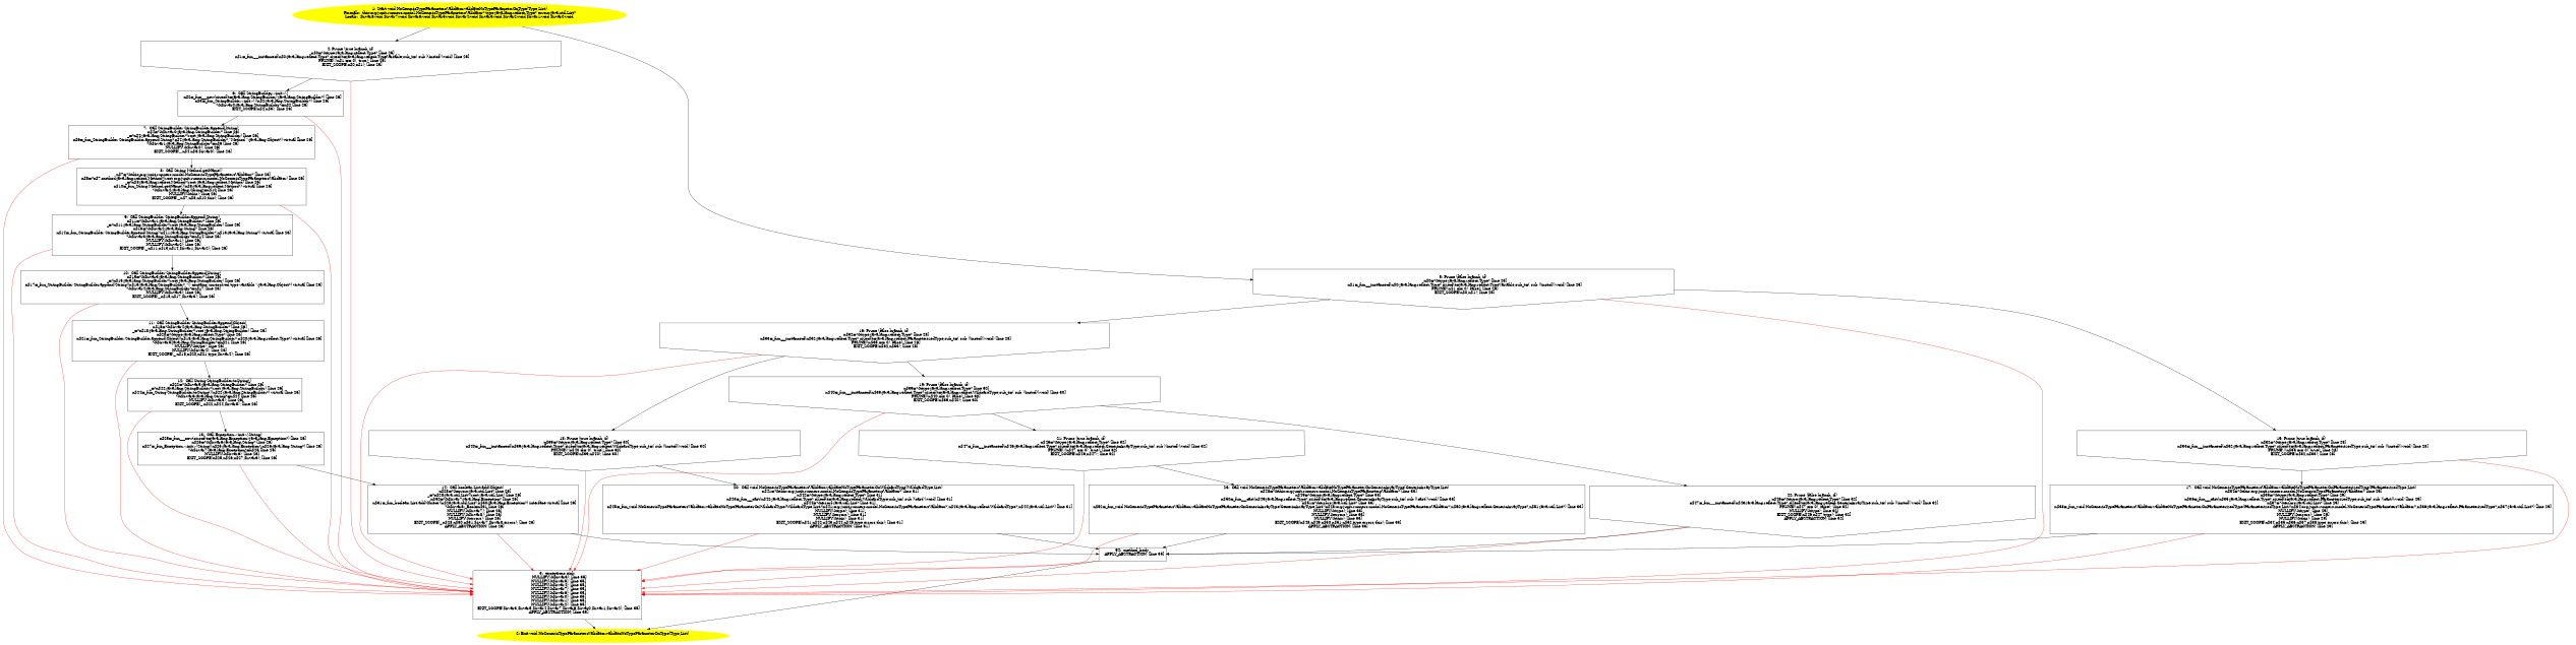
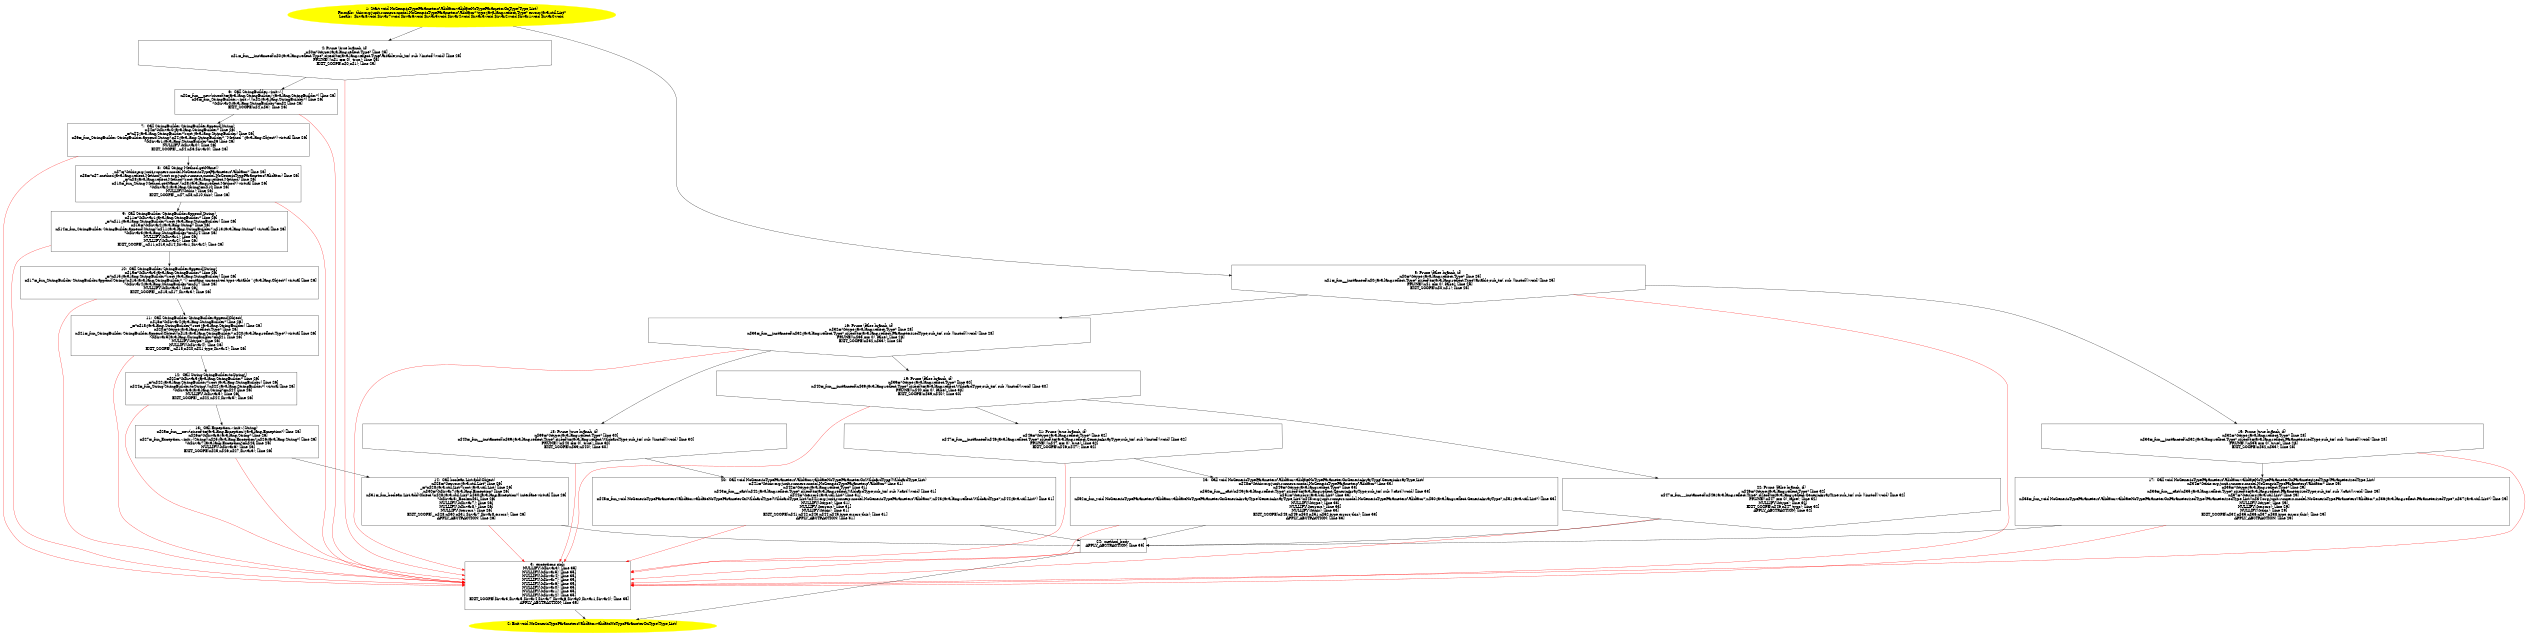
  digraph {
    node [shape=box]
    n1 [color=yellow label="1: Start void NoGenericTypeParametersValidator.validateNoTypeParameterOnType(Type,List)\nFormals:  this:org.junit.runners.model.NoGenericTypeParametersValidator* type:java.lang.reflect.Type* errors:java.util.List*\nLocals:  $irvar8:void $irvar7:void $irvar6:void $irvar5:void $irvar4:void $irvar3:void $irvar2:void $irvar1:void $irvar0:void \n  " style=filled shape=""]
    n2 [label="4: Prune (true branch, if) \n   n$0=*&type:java.lang.reflect.Type* [line 25]\n  n$1=_fun___instanceof(n$0:java.lang.reflect.Type*,sizeof(t=java.lang.reflect.TypeVariable;sub_t=( sub )(instof)):void) [line 25]\n  PRUNE(!(n$1 == 0), true); [line 25]\n  EXIT_SCOPE(n$0,n$1); [line 25]\n " shape=invhouse]
    n3 [label="5: Prune (false branch, if) \n   n$0=*&type:java.lang.reflect.Type* [line 25]\n  n$1=_fun___instanceof(n$0:java.lang.reflect.Type*,sizeof(t=java.lang.reflect.TypeVariable;sub_t=( sub )(instof)):void) [line 25]\n  PRUNE((n$1 == 0), false); [line 25]\n  EXIT_SCOPE(n$0,n$1); [line 25]\n " shape=invhouse]
    n4 [label="3:  exceptions sink \n   NULLIFY(&$irvar3); [line 35]\n  NULLIFY(&$irvar5); [line 35]\n  NULLIFY(&$irvar4); [line 35]\n  NULLIFY(&$irvar7); [line 35]\n  NULLIFY(&$irvar6); [line 35]\n  NULLIFY(&$irvar0); [line 35]\n  NULLIFY(&$irvar1); [line 35]\n  NULLIFY(&$irvar2); [line 35]\n  EXIT_SCOPE($irvar3,$irvar5,$irvar4,$irvar7,$irvar6,$irvar0,$irvar1,$irvar2); [line 35]\n  APPLY_ABSTRACTION; [line 35]\n "]
    n5 [label="6:  Call StringBuilder.<init>() \n   n$2=_fun___new(sizeof(t=java.lang.StringBuilder):java.lang.StringBuilder*) [line 26]\n  n$3=_fun_StringBuilder.<init>()(n$2:java.lang.StringBuilder*) [line 26]\n  *&$irvar0:java.lang.StringBuilder*=n$2 [line 26]\n  EXIT_SCOPE(n$2,n$3); [line 26]\n "]
    n6 [label="15: Prune (true branch, if) \n   n$32=*&type:java.lang.reflect.Type* [line 28]\n  n$33=_fun___instanceof(n$32:java.lang.reflect.Type*,sizeof(t=java.lang.reflect.ParameterizedType;sub_t=( sub )(instof)):void) [line 28]\n  PRUNE(!(n$33 == 0), true); [line 28]\n  EXIT_SCOPE(n$32,n$33); [line 28]\n " shape=invhouse]
    n7 [label="16: Prune (false branch, if) \n   n$32=*&type:java.lang.reflect.Type* [line 28]\n  n$33=_fun___instanceof(n$32:java.lang.reflect.Type*,sizeof(t=java.lang.reflect.ParameterizedType;sub_t=( sub )(instof)):void) [line 28]\n  PRUNE((n$33 == 0), false); [line 28]\n  EXIT_SCOPE(n$32,n$33); [line 28]\n " shape=invhouse]
    n8 [color=yellow label="2: Exit void NoGenericTypeParametersValidator.validateNoTypeParameterOnType(Type,List) \n  " style=filled shape=""]
    n9 [label="7:  Call StringBuilder StringBuilder.append(String) \n   n$4=*&$irvar0:java.lang.StringBuilder* [line 26]\n  _=*n$4:java.lang.StringBuilder*(root java.lang.StringBuilder) [line 26]\n  n$6=_fun_StringBuilder StringBuilder.append(String)(n$4:java.lang.StringBuilder*,\"Method \":java.lang.Object*) virtual [line 26]\n  *&$irvar1:java.lang.StringBuilder*=n$6 [line 26]\n  NULLIFY(&$irvar0); [line 26]\n  EXIT_SCOPE(_,n$4,n$6,$irvar0); [line 26]\n "]
    n10 [label="17:  Call void NoGenericTypeParametersValidator.validateNoTypeParameterOnParameterizedType(ParameterizedType,List) \n   n$34=*&this:org.junit.runners.model.NoGenericTypeParametersValidator* [line 29]\n  n$35=*&type:java.lang.reflect.Type* [line 29]\n  n$36=_fun___cast(n$35:java.lang.reflect.Type*,sizeof(t=java.lang.reflect.ParameterizedType;sub_t=( sub )(cast)):void) [line 29]\n  n$37=*&errors:java.util.List* [line 29]\n  n$38=_fun_void NoGenericTypeParametersValidator.validateNoTypeParameterOnParameterizedType(ParameterizedType,List)(n$34:org.junit.runners.model.NoGenericTypeParametersValidator*,n$36:java.lang.reflect.ParameterizedType*,n$37:java.util.List*) [line 29]\n  NULLIFY(&type); [line 29]\n  NULLIFY(&errors); [line 29]\n  NULLIFY(&this); [line 29]\n  EXIT_SCOPE(n$34,n$35,n$36,n$37,n$38,type,errors,this); [line 29]\n  APPLY_ABSTRACTION; [line 29]\n "]
    n11 [label="18: Prune (true branch, if) \n   n$39=*&type:java.lang.reflect.Type* [line 30]\n  n$40=_fun___instanceof(n$39:java.lang.reflect.Type*,sizeof(t=java.lang.reflect.WildcardType;sub_t=( sub )(instof)):void) [line 30]\n  PRUNE(!(n$40 == 0), true); [line 30]\n  EXIT_SCOPE(n$39,n$40); [line 30]\n " shape=invhouse]
    n12 [label="19: Prune (false branch, if) \n   n$39=*&type:java.lang.reflect.Type* [line 30]\n  n$40=_fun___instanceof(n$39:java.lang.reflect.Type*,sizeof(t=java.lang.reflect.WildcardType;sub_t=( sub )(instof)):void) [line 30]\n  PRUNE((n$40 == 0), false); [line 30]\n  EXIT_SCOPE(n$39,n$40); [line 30]\n " shape=invhouse]
    n13 [label="8:  Call String Method.getName() \n   n$7=*&this:org.junit.runners.model.NoGenericTypeParametersValidator* [line 26]\n  n$8=*n$7.method:java.lang.reflect.Method*(root org.junit.runners.model.NoGenericTypeParametersValidator) [line 26]\n  _=*n$8:java.lang.reflect.Method*(root java.lang.reflect.Method) [line 26]\n  n$10=_fun_String Method.getName()(n$8:java.lang.reflect.Method*) virtual [line 26]\n  *&$irvar2:java.lang.String*=n$10 [line 26]\n  NULLIFY(&this); [line 26]\n  EXIT_SCOPE(_,n$7,n$8,n$10,this); [line 26]\n "]
    n14 [label="9:  Call StringBuilder StringBuilder.append(String) \n   n$11=*&$irvar1:java.lang.StringBuilder* [line 26]\n  _=*n$11:java.lang.StringBuilder*(root java.lang.StringBuilder) [line 26]\n  n$13=*&$irvar2:java.lang.String* [line 26]\n  n$14=_fun_StringBuilder StringBuilder.append(String)(n$11:java.lang.StringBuilder*,n$13:java.lang.String*) virtual [line 26]\n  *&$irvar3:java.lang.StringBuilder*=n$14 [line 26]\n  NULLIFY(&$irvar1); [line 26]\n  NULLIFY(&$irvar2); [line 26]\n  EXIT_SCOPE(_,n$11,n$13,n$14,$irvar1,$irvar2); [line 26]\n "]
    n15 [label="10:  Call StringBuilder StringBuilder.append(String) \n   n$15=*&$irvar3:java.lang.StringBuilder* [line 26]\n  _=*n$15:java.lang.StringBuilder*(root java.lang.StringBuilder) [line 26]\n  n$17=_fun_StringBuilder StringBuilder.append(String)(n$15:java.lang.StringBuilder*,\"() contains unresolved type variable \":java.lang.Object*) virtual [line 26]\n  *&$irvar4:java.lang.StringBuilder*=n$17 [line 26]\n  NULLIFY(&$irvar3); [line 26]\n  EXIT_SCOPE(_,n$15,n$17,$irvar3); [line 26]\n "]
    n16 [label="11:  Call StringBuilder StringBuilder.append(Object) \n   n$18=*&$irvar4:java.lang.StringBuilder* [line 26]\n  _=*n$18:java.lang.StringBuilder*(root java.lang.StringBuilder) [line 26]\n  n$20=*&type:java.lang.reflect.Type* [line 26]\n  n$21=_fun_StringBuilder StringBuilder.append(Object)(n$18:java.lang.StringBuilder*,n$20:java.lang.reflect.Type*) virtual [line 26]\n  *&$irvar5:java.lang.StringBuilder*=n$21 [line 26]\n  NULLIFY(&type); [line 26]\n  NULLIFY(&$irvar4); [line 26]\n  EXIT_SCOPE(_,n$18,n$20,n$21,type,$irvar4); [line 26]\n "]
    n17 [label="12:  Call String StringBuilder.toString() \n   n$22=*&$irvar5:java.lang.StringBuilder* [line 26]\n  _=*n$22:java.lang.StringBuilder*(root java.lang.StringBuilder) [line 26]\n  n$24=_fun_String StringBuilder.toString()(n$22:java.lang.StringBuilder*) virtual [line 26]\n  *&$irvar6:java.lang.String*=n$24 [line 26]\n  NULLIFY(&$irvar5); [line 26]\n  EXIT_SCOPE(_,n$22,n$24,$irvar5); [line 26]\n "]
    n18 [label="13:  Call Exception.<init>(String) \n   n$25=_fun___new(sizeof(t=java.lang.Exception):java.lang.Exception*) [line 26]\n  n$26=*&$irvar6:java.lang.String* [line 26]\n  n$27=_fun_Exception.<init>(String)(n$25:java.lang.Exception*,n$26:java.lang.String*) [line 26]\n  *&$irvar7:java.lang.Exception*=n$25 [line 26]\n  NULLIFY(&$irvar6); [line 26]\n  EXIT_SCOPE(n$25,n$26,n$27,$irvar6); [line 26]\n "]
    n19 [label="14:  Call boolean List.add(Object) \n   n$28=*&errors:java.util.List* [line 26]\n  _=*n$28:java.util.List*(root java.util.List) [line 26]\n  n$30=*&$irvar7:java.lang.Exception* [line 26]\n  n$31=_fun_boolean List.add(Object)(n$28:java.util.List*,n$30:java.lang.Exception*) interface virtual [line 26]\n  *&$irvar8:_Bool=n$31 [line 26]\n  NULLIFY(&$irvar7); [line 26]\n  NULLIFY(&$irvar8); [line 26]\n  NULLIFY(&errors); [line 26]\n  EXIT_SCOPE(_,n$28,n$30,n$31,$irvar7,$irvar8,errors); [line 26]\n  APPLY_ABSTRACTION; [line 26]\n "]
-   n20 [label="94:  method_body \n   APPLY_ABSTRACTION; [line 35]\n "]
+   n20 [label="24:  method_body \n   APPLY_ABSTRACTION; [line 35]\n "]
    n21 [label="20:  Call void NoGenericTypeParametersValidator.validateNoTypeParameterOnWildcardType(WildcardType,List) \n   n$41=*&this:org.junit.runners.model.NoGenericTypeParametersValidator* [line 31]\n  n$42=*&type:java.lang.reflect.Type* [line 31]\n  n$43=_fun___cast(n$42:java.lang.reflect.Type*,sizeof(t=java.lang.reflect.WildcardType;sub_t=( sub )(cast)):void) [line 31]\n  n$44=*&errors:java.util.List* [line 31]\n  n$45=_fun_void NoGenericTypeParametersValidator.validateNoTypeParameterOnWildcardType(WildcardType,List)(n$41:org.junit.runners.model.NoGenericTypeParametersValidator*,n$43:java.lang.reflect.WildcardType*,n$44:java.util.List*) [line 31]\n  NULLIFY(&type); [line 31]\n  NULLIFY(&errors); [line 31]\n  NULLIFY(&this); [line 31]\n  EXIT_SCOPE(n$41,n$42,n$43,n$44,n$45,type,errors,this); [line 31]\n  APPLY_ABSTRACTION; [line 31]\n "]
    n22 [label="21: Prune (true branch, if) \n   n$46=*&type:java.lang.reflect.Type* [line 32]\n  n$47=_fun___instanceof(n$46:java.lang.reflect.Type*,sizeof(t=java.lang.reflect.GenericArrayType;sub_t=( sub )(instof)):void) [line 32]\n  PRUNE(!(n$47 == 0), true); [line 32]\n  EXIT_SCOPE(n$46,n$47); [line 32]\n " shape=invhouse]
    n23 [label="22: Prune (false branch, if) \n   n$46=*&type:java.lang.reflect.Type* [line 32]\n  n$47=_fun___instanceof(n$46:java.lang.reflect.Type*,sizeof(t=java.lang.reflect.GenericArrayType;sub_t=( sub )(instof)):void) [line 32]\n  PRUNE((n$47 == 0), false); [line 32]\n  NULLIFY(&type); [line 32]\n  EXIT_SCOPE(n$46,n$47,type); [line 32]\n  APPLY_ABSTRACTION; [line 32]\n " shape=invhouse]
    n24 [label="23:  Call void NoGenericTypeParametersValidator.validateNoTypeParameterOnGenericArrayType(GenericArrayType,List) \n   n$48=*&this:org.junit.runners.model.NoGenericTypeParametersValidator* [line 33]\n  n$49=*&type:java.lang.reflect.Type* [line 33]\n  n$50=_fun___cast(n$49:java.lang.reflect.Type*,sizeof(t=java.lang.reflect.GenericArrayType;sub_t=( sub )(cast)):void) [line 33]\n  n$51=*&errors:java.util.List* [line 33]\n  n$52=_fun_void NoGenericTypeParametersValidator.validateNoTypeParameterOnGenericArrayType(GenericArrayType,List)(n$48:org.junit.runners.model.NoGenericTypeParametersValidator*,n$50:java.lang.reflect.GenericArrayType*,n$51:java.util.List*) [line 33]\n  NULLIFY(&type); [line 33]\n  NULLIFY(&errors); [line 33]\n  NULLIFY(&this); [line 33]\n  EXIT_SCOPE(n$48,n$49,n$50,n$51,n$52,type,errors,this); [line 33]\n  APPLY_ABSTRACTION; [line 33]\n "]
    n1 -> n2
    n1 -> n3
    n2 -> n4 [color=red]
    n2 -> n5
    n3 -> n4 [color=red]
    n3 -> n6
    n3 -> n7
    n4 -> n8
    n5 -> n4 [color=red]
    n5 -> n9
    n6 -> n4 [color=red]
    n6 -> n10
    n7 -> n4 [color=red]
    n7 -> n11
    n7 -> n12
    n9 -> n4 [color=red]
    n9 -> n13
    n10 -> n4 [color=red]
    n10 -> n20
    n11 -> n4 [color=red]
    n11 -> n21
    n12 -> n4 [color=red]
    n12 -> n22
    n12 -> n23
    n13 -> n4 [color=red]
    n13 -> n14
    n14 -> n4 [color=red]
    n14 -> n15
    n15 -> n4 [color=red]
    n15 -> n16
    n16 -> n4 [color=red]
    n16 -> n17
    n17 -> n4 [color=red]
    n17 -> n18
    n18 -> n4 [color=red]
    n18 -> n19
    n19 -> n4 [color=red]
    n19 -> n20
    n20 -> n4 [color=red]
    n20 -> n8
    n21 -> n4 [color=red]
    n21 -> n20
    n22 -> n4 [color=red]
    n22 -> n24
    n23 -> n4 [color=red]
    n23 -> n20
    n24 -> n4 [color=red]
    n24 -> n20
  }
